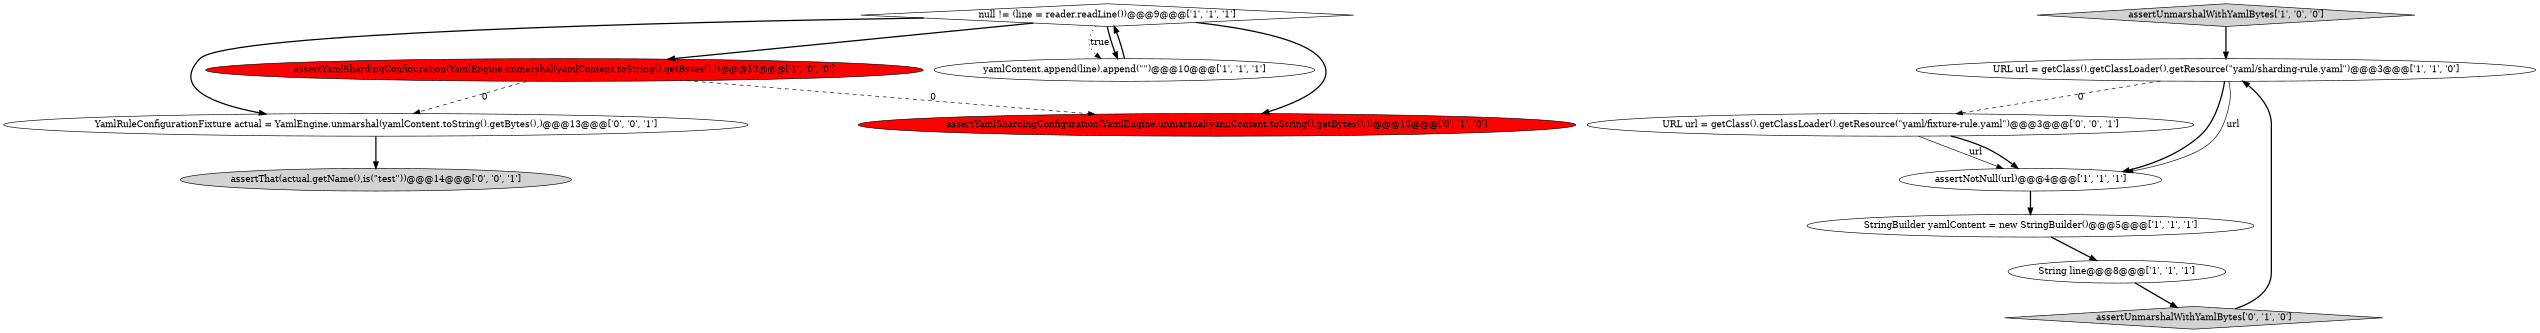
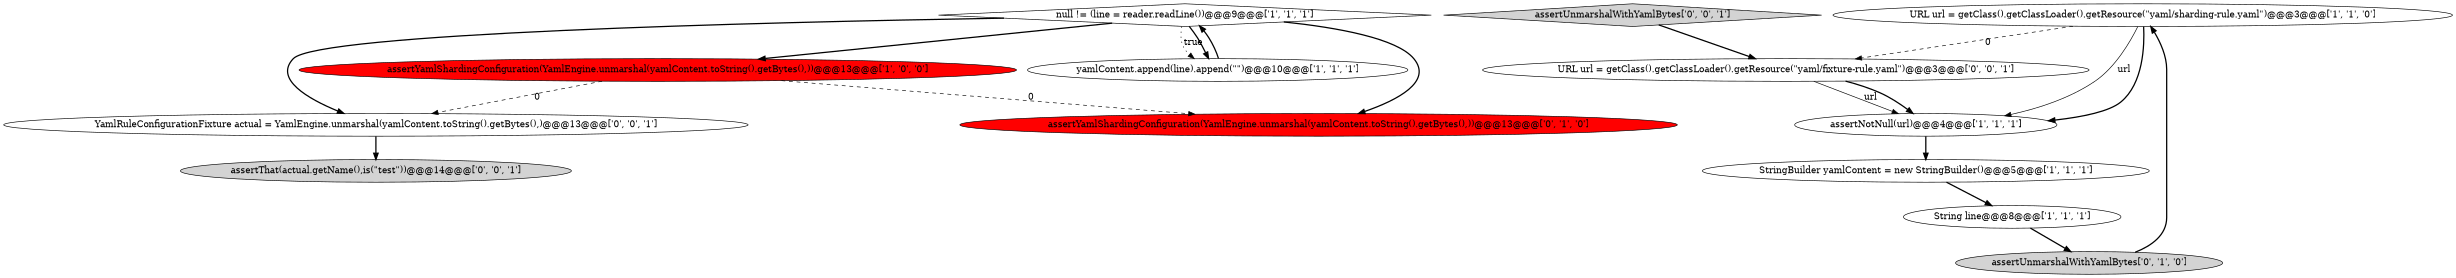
  digraph {
    node [fillcolor=white shape=ellipse style=filled]
    edge [style=bold]
    n1 [fillcolor=lightgray label="assertThat(actual.getName(),is(\"test\"))@@@14@@@['0', '0', '1']"]
-   n2 [fillcolor=lightgray label="assertUnmarshalWithYamlBytes['1', '0', '0']" shape=diamond]
    n3 [label="URL url = getClass().getClassLoader().getResource(\"yaml/sharding-rule.yaml\")@@@3@@@['1', '1', '0']"]
    n4 [label="URL url = getClass().getClassLoader().getResource(\"yaml/fixture-rule.yaml\")@@@3@@@['0', '0', '1']"]
    n5 [label="assertNotNull(url)@@@4@@@['1', '1', '1']"]
+   n6 [fillcolor=lightgray label="assertUnmarshalWithYamlBytes['0', '0', '1']" shape=diamond]
    n7 [label="YamlRuleConfigurationFixture actual = YamlEngine.unmarshal(yamlContent.toString().getBytes(),)@@@13@@@['0', '0', '1']"]
    n8 [label="StringBuilder yamlContent = new StringBuilder()@@@5@@@['1', '1', '1']"]
    n9 [label="String line@@@8@@@['1', '1', '1']"]
-   n10 [fillcolor=lightgray label="assertUnmarshalWithYamlBytes['0', '1', '0']" shape=diamond]
+   n10 [fillcolor=lightgray label="assertUnmarshalWithYamlBytes['0', '1', '0']"]
    n11 [label="null != (line = reader.readLine())@@@9@@@['1', '1', '1']" shape=diamond]
    n12 [fillcolor=red label="assertYamlShardingConfiguration(YamlEngine.unmarshal(yamlContent.toString().getBytes(),))@@@13@@@['0', '1', '0']"]
    n13 [label="yamlContent.append(line).append(\"\")@@@10@@@['1', '1', '1']"]
    n14 [fillcolor=red label="assertYamlShardingConfiguration(YamlEngine.unmarshal(yamlContent.toString().getBytes(),))@@@13@@@['1', '0', '0']"]
-   n2 -> n3
    n3 -> n4 [label=0 style=dashed]
    n3 -> n5
    n3 -> n5 [label=url style=solid]
    n4 -> n5 [label=url style=solid]
    n4 -> n5
    n5 -> n8
+   n6 -> n4
    n7 -> n1
    n8 -> n9
    n9 -> n10
    n10 -> n3
    n11 -> n7
    n11 -> n12
    n11 -> n13 [label=true style=dotted]
    n11 -> n13
    n11 -> n14
    n13 -> n11
    n14 -> n7 [label=0 style=dashed]
    n14 -> n12 [label=0 style=dashed]
  }
